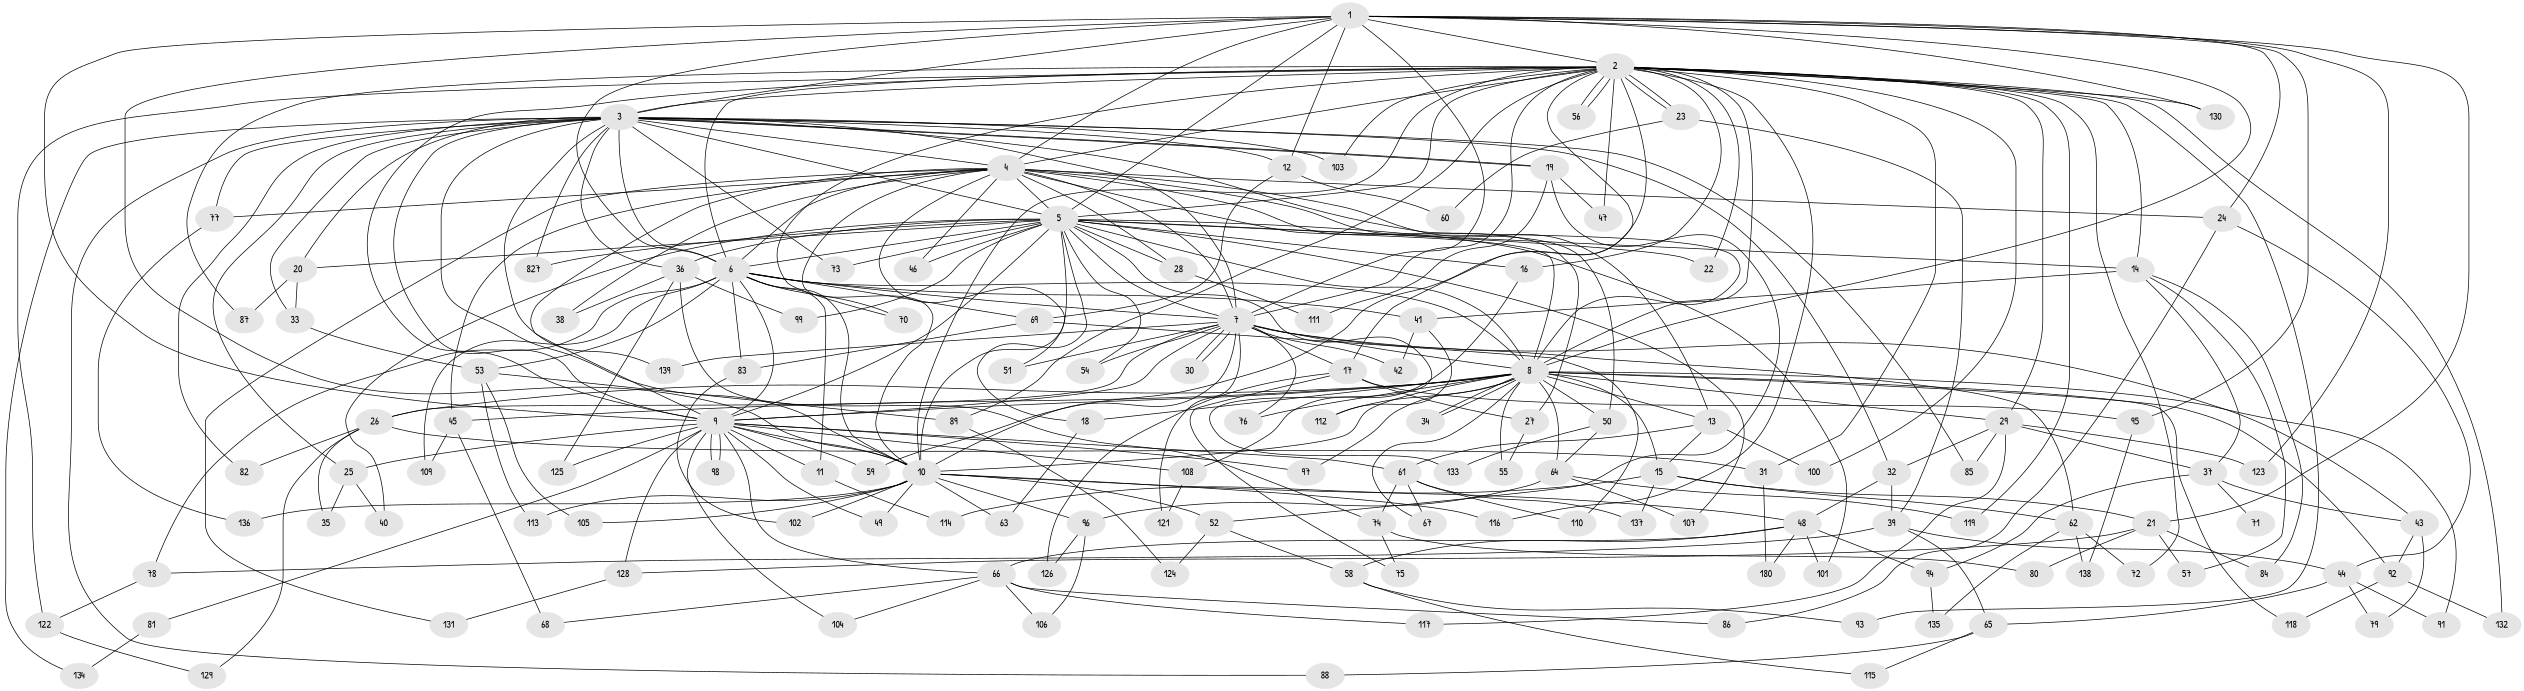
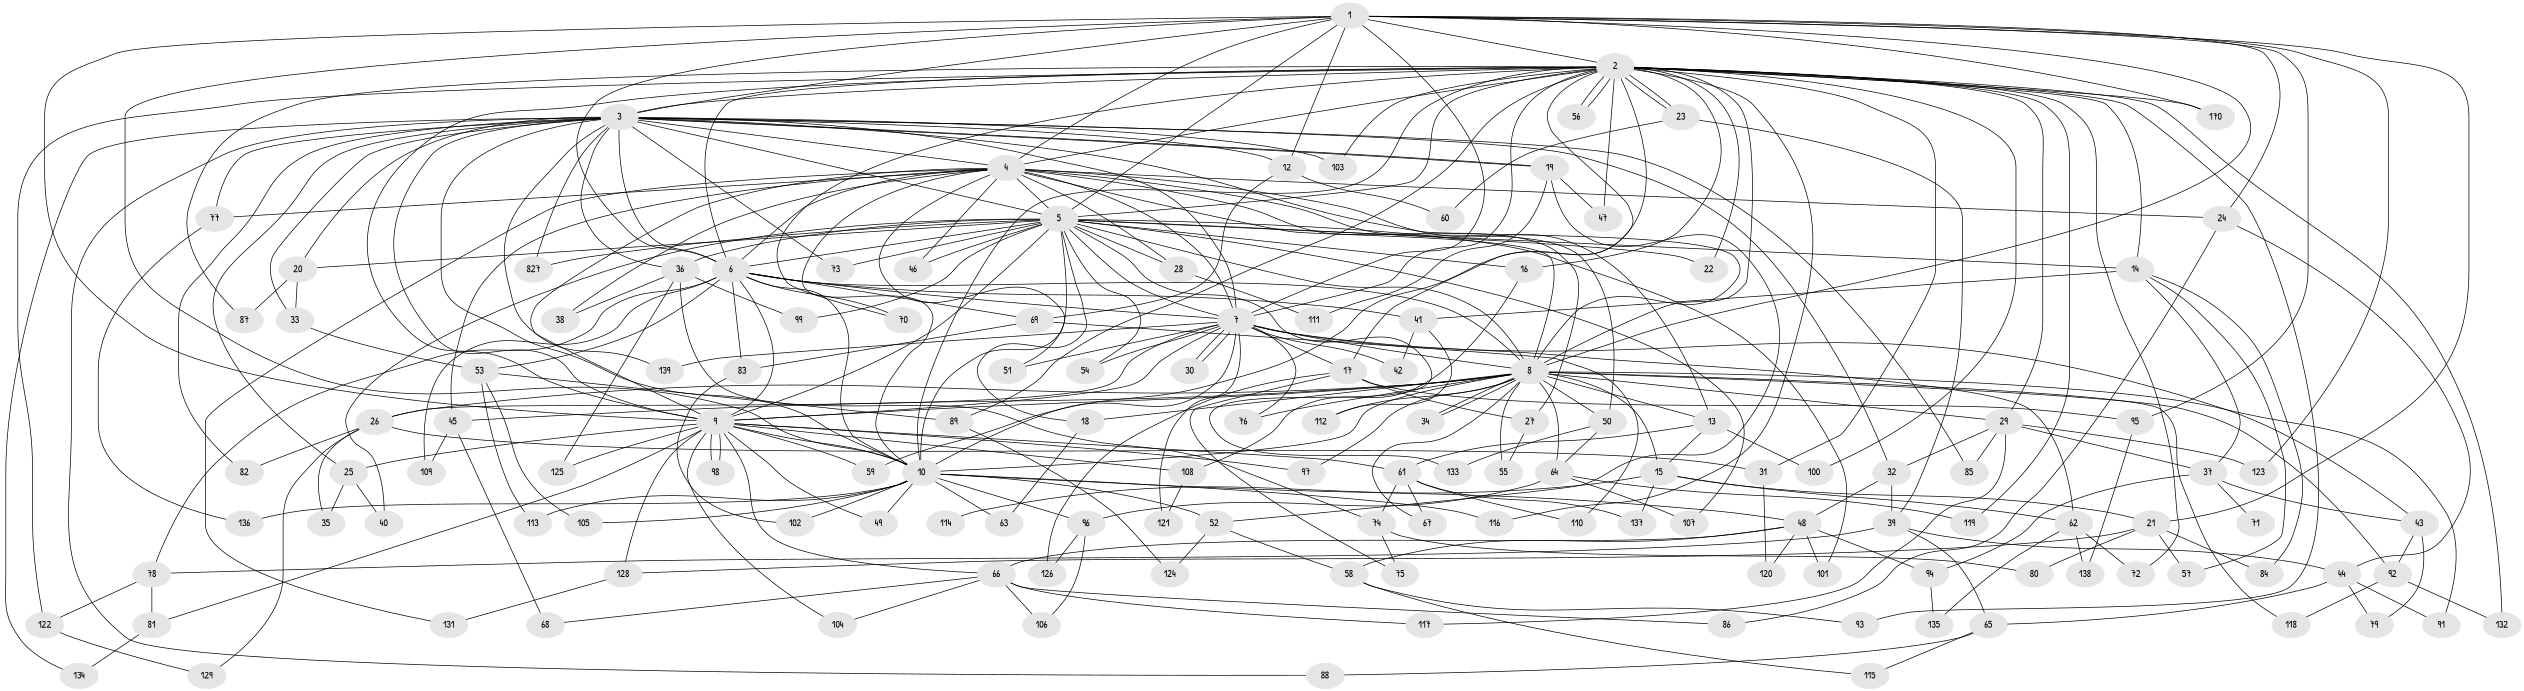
  graph {
    fontname="Patrick Hand"
    node [color=gray90 fontname="Patrick Hand" style=filled]
    edge [fontname="Patrick Hand"]
    1
    2
    3
    4
    5
    6
    7
    8
    9
    10
    12
    21
    24
    95
    123
-   130
+   130 [label=170]
    14
    16
    17
    22
    23
    29
    31
    47
    56
    59
    70
    72
    87
    89
    93
    100
    103
    116
    119
    122
    132
    19
    20
    25
    32
    33
    36
    73
    77
    82
    85
    88
    n49 [label=827]
    134
    139
    13
    27
    28
    38
    45
    46
    50
    51
    131
    18
    40
    54
    99
    101
    107
    133
-   11
    41
    53
    69
    78
    83
    109
    26
    30
    42
    43
    62
    76
    121
    15
    34
    55
    64
    67
    91
    92
    97
    112
    118
    49
    61
    66
    81
    98
    104
    108
    125
    128
    48
    52
    63
    96
    102
    105
    113
    136
    60
    57
    84
    80
    44
    86
    138
    37
    75
    126
    39
    117
-   120 [label=180]
+   120
    124
    129
    111
    35
    74
    68
    114
    110
    79
    135
    137
    106
    94
    58
    71
    65
    115
    1 -- 2
    1 -- 3
    1 -- 4
    1 -- 5
    1 -- 6
    1 -- 7
    1 -- 8
    1 -- 9
    1 -- 10
    1 -- 12
    1 -- 21
    1 -- 24
    1 -- 95
    1 -- 123
    1 -- 130
    2 -- 3
    2 -- 4
    2 -- 5
    2 -- 6
    2 -- 7
    2 -- 8
    2 -- 9
    2 -- 10
    2 -- 130
    2 -- 14
    2 -- 16
    2 -- 17
    2 -- 22
    2 -- 23
    2 -- 23
    2 -- 29
    2 -- 31
    2 -- 47
    2 -- 56
    2 -- 56
    2 -- 59
    2 -- 70
    2 -- 72
    2 -- 87
    2 -- 89
    2 -- 93
    2 -- 100
    2 -- 103
    2 -- 116
    2 -- 119
    2 -- 122
    2 -- 132
    3 -- 4
    3 -- 5
    3 -- 6
    3 -- 7
    3 -- 8
    3 -- 9
    3 -- 10
    3 -- 12
    3 -- 103
    3 -- 19
    3 -- 19
    3 -- 20
    3 -- 25
    3 -- 32
    3 -- 33
    3 -- 36
    3 -- 73
    3 -- 77
    3 -- 82
    3 -- 85
    3 -- 88
    3 -- n49
    3 -- 134
    3 -- 139
    4 -- 5
    4 -- 6
    4 -- 7
    4 -- 8
    4 -- 9
    4 -- 10
    4 -- 24
    4 -- 77
    4 -- 13
    4 -- 27
    4 -- 28
    4 -- 38
    4 -- 45
    4 -- 46
    4 -- 50
    4 -- 51
    4 -- 131
    5 -- 6
    5 -- 7
    5 -- 8
    5 -- 9
    5 -- 10
    5 -- 14
    5 -- 16
    5 -- 22
    5 -- 20
    5 -- 36
    5 -- 73
    5 -- n49
    5 -- 28
    5 -- 46
    5 -- 18
    5 -- 40
    5 -- 54
    5 -- 99
    5 -- 101
    5 -- 107
    5 -- 133
    6 -- 7
    6 -- 8
    6 -- 9
    6 -- 10
    6 -- 70
-   6 -- 11
    6 -- 41
    6 -- 53
    6 -- 69
    6 -- 78
    6 -- 83
    6 -- 109
    7 -- 8
    7 -- 9
    7 -- 10
    7 -- 17
    7 -- 139
    7 -- 51
    7 -- 54
    7 -- 26
    7 -- 30
    7 -- 30
    7 -- 42
    7 -- 43
    7 -- 62
    7 -- 76
    7 -- 121
    8 -- 9
    8 -- 10
    8 -- 29
    8 -- 13
    8 -- 45
    8 -- 50
    8 -- 18
    8 -- 26
    8 -- 76
    8 -- 15
    8 -- 34
    8 -- 34
    8 -- 55
    8 -- 64
    8 -- 67
    8 -- 91
    8 -- 92
    8 -- 97
    8 -- 112
    8 -- 118
    9 -- 10
    9 -- 59
    9 -- 25
-   9 -- 11
    9 -- 97
    9 -- 49
    9 -- 61
    9 -- 66
    9 -- 81
    9 -- 98
    9 -- 98
    9 -- 104
    9 -- 108
    9 -- 125
    9 -- 128
    10 -- 116
    10 -- 49
    10 -- 48
    10 -- 52
    10 -- 63
    10 -- 96
    10 -- 102
    10 -- 105
    10 -- 113
    10 -- 136
    12 -- 69
    12 -- 60
    21 -- 128
    21 -- 57
    21 -- 84
    21 -- 80
    24 -- 44
    24 -- 86
    95 -- 138
    14 -- 41
    14 -- 57
    14 -- 84
    14 -- 37
    16 -- 108
    17 -- 95
    17 -- 27
    17 -- 75
    17 -- 126
    23 -- 60
    23 -- 39
    29 -- 123
    29 -- 32
    29 -- 85
    29 -- 37
    29 -- 117
    31 -- 120
    89 -- 124
    122 -- 129
    19 -- 47
    19 -- 52
    19 -- 111
    20 -- 87
    20 -- 33
    25 -- 40
    25 -- 35
    32 -- 48
    32 -- 39
    33 -- 53
    36 -- 38
    36 -- 99
    36 -- 125
    36 -- 74
    77 -- 136
    13 -- 100
    13 -- 15
    13 -- 61
    27 -- 55
    28 -- 111
    45 -- 109
    45 -- 68
    50 -- 133
    50 -- 64
    18 -- 63
-   11 -- 114
    41 -- 42
    41 -- 112
    53 -- 89
    53 -- 105
    53 -- 113
    69 -- 83
    69 -- 110
    78 -- 122
+   78 -- 81
    83 -- 102
    26 -- 31
    26 -- 82
    26 -- 129
    26 -- 35
    43 -- 92
    43 -- 79
    62 -- 72
    62 -- 138
    62 -- 135
    15 -- 21
    15 -- 62
    15 -- 114
    15 -- 137
    64 -- 119
    64 -- 107
    64 -- 96
    92 -- 132
    92 -- 118
    61 -- 67
    61 -- 74
    61 -- 110
    61 -- 137
    66 -- 104
    66 -- 86
    66 -- 117
    66 -- 68
    66 -- 106
    81 -- 134
    108 -- 121
    128 -- 131
    48 -- 101
    48 -- 66
    48 -- 120
    48 -- 94
    48 -- 58
    52 -- 124
    52 -- 58
    96 -- 126
    96 -- 106
    44 -- 91
    44 -- 79
    44 -- 65
    37 -- 43
    37 -- 94
    37 -- 71
    39 -- 78
    39 -- 44
    39 -- 65
    74 -- 80
    74 -- 75
    94 -- 135
    58 -- 93
    58 -- 115
    65 -- 88
    65 -- 115
  }
